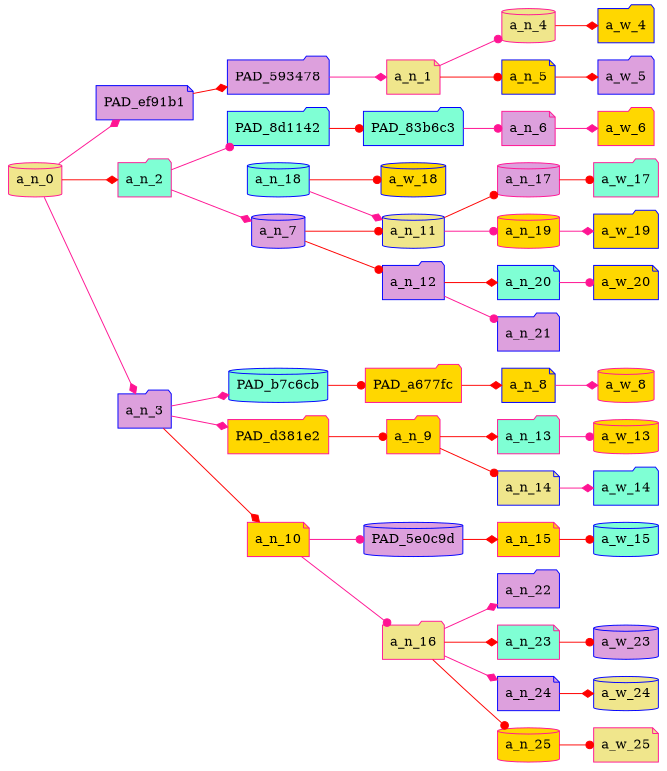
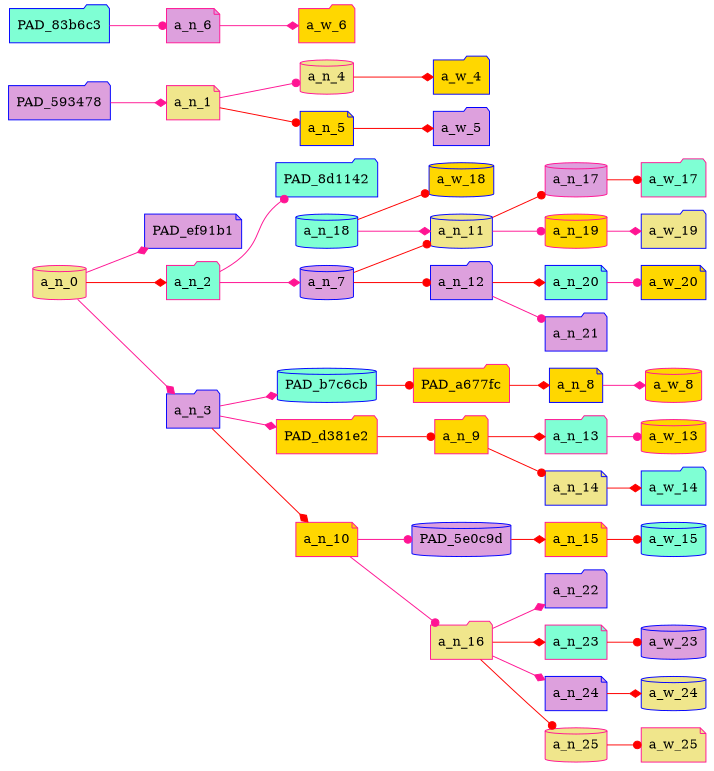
  strict digraph {
    rankdir=LR
    node [color=blue div_dir=-1 fillcolor=gold index=0 level=1 shape=folder style=filled text_span="[2]" value=0.13906902]
    edge [arrowhead=diamond color=red]
    a_n_0 [color=deeppink div_dir=1 fillcolor=khaki level=5 shape=cylinder text_span="[0, 1, 2, 3, 4, 5, 6, 7, 8, 9, 10, 11, 12, 13, 14, 15]" value=1.00000000]
    PAD_ef91b1 [div_dir=1 fillcolor=plum level=4 shape=note text_span="[0, 1]"]
    a_n_2 [color=deeppink div_dir=1 fillcolor=aquamarine index=1 level=4 text_span="[2, 3, 4, 5, 6, 7]" value=0.25688498]
    a_n_3 [div_dir=1 fillcolor=plum index=2 level=4 text_span="[8, 9, 10, 11, 12, 13, 14, 15]" value=0.60372808]
    PAD_593478 [div_dir=1 fillcolor=plum level=3 text_span="[0, 1]"]
    PAD_8d1142 [fillcolor=aquamarine index=1 level=3 value=0.03224551]
    a_n_7 [div_dir=1 fillcolor=plum index=2 level=3 shape=cylinder text_span="[3, 4, 5, 6, 7]" value=0.22462211]
    PAD_b7c6cb [fillcolor=aquamarine index=3 level=3 shape=cylinder text_span="[8]" value=0.02644075]
    PAD_d381e2 [color=deeppink index=4 level=3 text_span="[9, 10]" value=0.10732526]
    a_n_10 [color=deeppink div_dir=1 index=5 level=3 shape=note text_span="[11, 12, 13, 14, 15]" value=0.46958727]
    a_n_1 [color=deeppink div_dir=1 fillcolor=khaki level=2 shape=note text_span="[0, 1]"]
    PAD_83b6c3 [fillcolor=aquamarine index=1 level=2 value=0.03224551]
    a_n_11 [div_dir=1 fillcolor=khaki index=2 level=2 shape=cylinder text_span="[3, 4, 5]" value=0.16414013]
    a_n_12 [div_dir=1 fillcolor=plum index=3 level=2 text_span="[6, 7]" value=0.06041526]
    PAD_a677fc [color=deeppink index=4 level=2 text_span="[8]" value=0.02644075]
    a_n_9 [color=deeppink index=5 level=2 text_span="[9, 10]" value=0.10732526]
    PAD_5e0c9d [fillcolor=plum index=6 level=2 shape=cylinder text_span="[11]" value=0.01882436]
    a_n_16 [color=deeppink div_dir=1 fillcolor=khaki index=7 level=2 text_span="[12, 13, 14, 15]" value=0.45025605]
    a_n_4 [color=deeppink fillcolor=khaki shape=cylinder text_span="[0]" value=0.04894892]
    a_n_5 [div_dir=1 index=1 shape=note text_span="[1]" value=0.09004546]
    a_w_4 [div_dir=0 level=0 text_span="[0]" value="<user>"]
    a_w_5 [div_dir=0 fillcolor=plum index=1 level=0 text_span="[1]" value=eldar]
    a_n_6 [color=deeppink fillcolor=plum index=2 shape=note value=0.03224551]
    a_n_17 [color=deeppink fillcolor=plum index=3 shape=cylinder text_span="[3]" value=0.04897960]
    a_n_19 [color=deeppink div_dir=1 index=5 shape=cylinder text_span="[5]" value=0.07939898]
    a_n_20 [div_dir=1 fillcolor=aquamarine index=6 shape=note text_span="[6]" value=0.02433954]
    a_n_21 [fillcolor=plum index=7 text_span="[7]" value=0.03606895]
    a_w_6 [color=deeppink div_dir=0 index=2 level=0 value=is]
    a_w_17 [color=deeppink div_dir=0 fillcolor=aquamarine index=3 level=0 text_span="[3]" value=queer]
    a_n_18 [div_dir=1 fillcolor=aquamarine index=4 shape=cylinder text_span="[4]" value=0.03568772]
    a_w_18 [div_dir=0 index=4 level=0 shape=cylinder text_span="[4]" value=race]
-   a_w_19 [div_dir=0 index=5 level=0 text_span="[5]" value=imperium]
+   a_w_19 [div_dir=0 fillcolor=khaki index=5 level=0 text_span="[5]" value=imperium]
    a_w_20 [div_dir=0 index=6 level=0 shape=note text_span="[6]" value=of]
    a_n_8 [index=8 shape=note text_span="[8]" value=0.02644075]
    a_n_13 [color=deeppink fillcolor=aquamarine index=9 text_span="[9]" value=0.07292298]
    a_n_14 [fillcolor=khaki index=10 shape=note text_span="[10]" value=0.03434625]
    a_n_15 [color=deeppink index=11 shape=note text_span="[11]" value=0.01882436]
    a_n_22 [fillcolor=plum index=12 text_span="[12]" value=0.02287177]
    a_n_23 [color=deeppink fillcolor=aquamarine index=13 shape=note text_span="[13]" value=0.03232920]
    a_n_24 [div_dir=1 fillcolor=plum index=14 shape=note text_span="[14]" value=0.30208765]
-   a_n_25 [color=deeppink index=15 shape=cylinder text_span="[15]" value=0.09243328]
+   a_n_25 [color=deeppink fillcolor=khaki index=15 shape=cylinder text_span="[15]" value=0.09243328]
    a_w_8 [color=deeppink div_dir=0 index=8 level=0 shape=cylinder text_span="[8]" value=is1]
    a_w_13 [color=deeppink div_dir=0 index=9 level=0 shape=cylinder text_span="[9]" value=patriarchy]
    a_w_14 [div_dir=0 fillcolor=aquamarine index=10 level=0 text_span="[10]" value=welcome]
    a_w_15 [div_dir=0 fillcolor=aquamarine index=11 level=0 shape=cylinder text_span="[11]" value=to]
    a_w_23 [div_dir=0 fillcolor=plum index=13 level=0 shape=cylinder text_span="[13]" value=new]
    a_w_24 [div_dir=0 fillcolor=khaki index=14 level=0 shape=cylinder text_span="[14]" value=faggotry]
    a_w_25 [color=deeppink div_dir=0 fillcolor=khaki index=15 level=0 shape=note text_span="[15]" value=lmao]
    a_n_0 -> PAD_ef91b1 [color=deeppink]
    a_n_0 -> a_n_2
    a_n_0 -> a_n_3 [color=deeppink]
-   PAD_ef91b1 -> PAD_593478
    a_n_2 -> PAD_8d1142 [arrowhead=dot color=deeppink]
    a_n_2 -> a_n_7 [color=deeppink]
    a_n_3 -> PAD_b7c6cb [color=deeppink]
    a_n_3 -> PAD_d381e2 [color=deeppink]
    a_n_3 -> a_n_10
    PAD_593478 -> a_n_1 [color=deeppink]
-   PAD_8d1142 -> PAD_83b6c3 [arrowhead=dot]
    a_n_7 -> a_n_11 [arrowhead=dot]
    a_n_7 -> a_n_12 [arrowhead=dot]
    PAD_b7c6cb -> PAD_a677fc [arrowhead=dot]
    PAD_d381e2 -> a_n_9 [arrowhead=dot]
    a_n_10 -> PAD_5e0c9d [arrowhead=dot color=deeppink]
    a_n_10 -> a_n_16 [arrowhead=dot color=deeppink]
    a_n_1 -> a_n_4 [arrowhead=dot color=deeppink]
    a_n_1 -> a_n_5 [arrowhead=dot]
    PAD_83b6c3 -> a_n_6 [arrowhead=dot color=deeppink]
    a_n_11 -> a_n_17 [arrowhead=dot]
    a_n_11 -> a_n_19 [arrowhead=dot color=deeppink]
    a_n_12 -> a_n_20
    a_n_12 -> a_n_21 [arrowhead=dot color=deeppink]
    PAD_a677fc -> a_n_8
    a_n_9 -> a_n_13
    a_n_9 -> a_n_14 [arrowhead=dot]
    PAD_5e0c9d -> a_n_15
    a_n_16 -> a_n_22 [color=deeppink]
    a_n_16 -> a_n_23
    a_n_16 -> a_n_24 [color=deeppink]
    a_n_16 -> a_n_25 [arrowhead=dot]
    a_n_4 -> a_w_4
    a_n_5 -> a_w_5
    a_n_6 -> a_w_6 [color=deeppink]
    a_n_17 -> a_w_17 [arrowhead=dot]
    a_n_19 -> a_w_19 [color=deeppink]
    a_n_20 -> a_w_20 [arrowhead=dot color=deeppink]
    a_n_18 -> a_n_11 [color=deeppink]
    a_n_18 -> a_w_18 [arrowhead=dot]
    a_n_8 -> a_w_8 [color=deeppink]
    a_n_13 -> a_w_13 [arrowhead=dot color=deeppink]
-   a_n_14 -> a_w_14 [color=deeppink]
+   a_n_14 -> a_w_14
    a_n_15 -> a_w_15 [arrowhead=dot]
    a_n_23 -> a_w_23 [arrowhead=dot]
    a_n_24 -> a_w_24
    a_n_25 -> a_w_25 [arrowhead=dot]
  }
